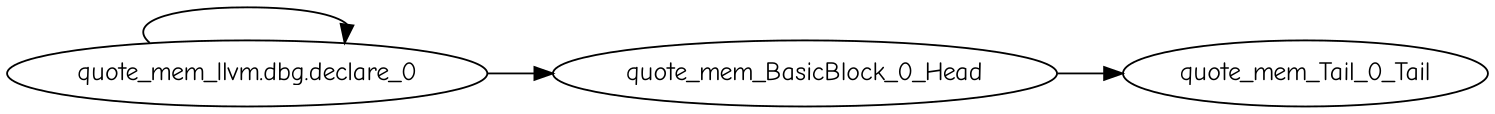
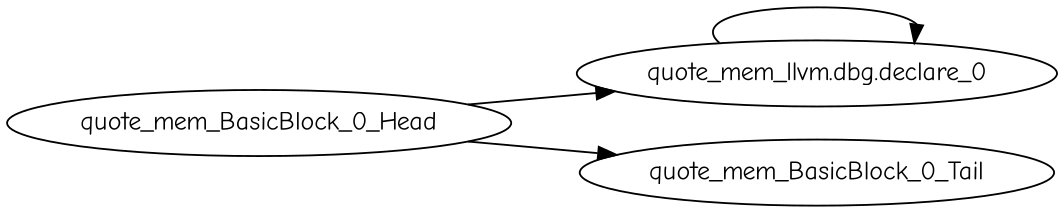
  digraph {
    fontname="Comic Neue"
    rankdir=LR
    node [fontname="Comic Neue"]
    edge [fontname="Comic Neue"]
    "quote_mem_llvm.dbg.declare_0"
    quote_mem_BasicBlock_0_Head
-   quote_mem_BasicBlock_0_Tail [label=quote_mem_Tail_0_Tail]
+   quote_mem_BasicBlock_0_Tail
    "quote_mem_llvm.dbg.declare_0" -> "quote_mem_llvm.dbg.declare_0"
-   "quote_mem_llvm.dbg.declare_0" -> quote_mem_BasicBlock_0_Head
+   quote_mem_BasicBlock_0_Head -> "quote_mem_llvm.dbg.declare_0"
    quote_mem_BasicBlock_0_Head -> quote_mem_BasicBlock_0_Tail
  }
